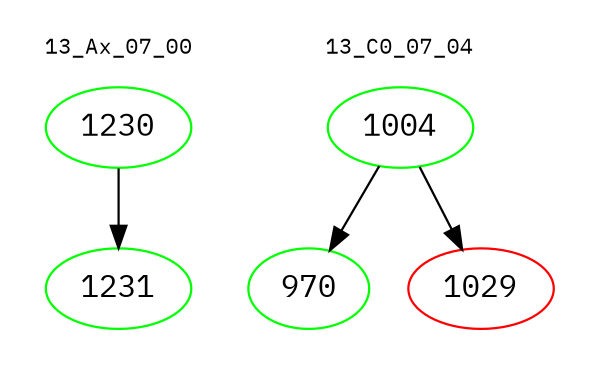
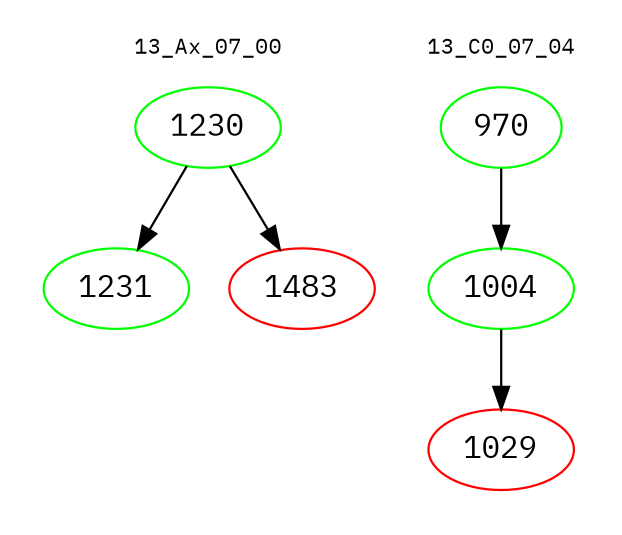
  digraph {
    fontname="IBM Plex Mono"
    node [color=green fontname="IBM Plex Mono"]
    edge [color=black fontname="IBM Plex Mono"]
    n1 [label=1230]
    n2 [label=1231]
+   n3 [color=red label=1483]
    n4 [label=1004]
    n5 [label=970]
    n6 [color=red label=1029]
    subgraph cluster_1 {
      color=white
      fontsize=10
      label="13_Ax_07_00"
      n1
      n2
+     n3
    }
    subgraph cluster_2 {
      color=white
      fontsize=10
      label="13_C0_07_04"
      n4
      n5
      n6
    }
    n1 -> n2
-   n4 -> n5
+   n1 -> n3
+   n5 -> n4
    n4 -> n6
  }
